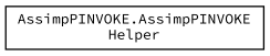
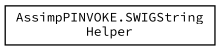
  digraph {
    rankdir=LR
    fontname="Source Code Pro"
-   n1 [color=black fillcolor=white fontname="Source Code Pro" fontsize=10 height=0.2 label="AssimpPINVOKE.AssimpPINVOKE\lHelper" shape=record style=filled width=0.4]
+   n1 [color=black fillcolor=white fontname="Source Code Pro" fontsize=10 height=0.2 label="AssimpPINVOKE.SWIGString\lHelper" shape=record style=filled width=0.4]
  }
